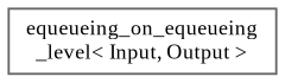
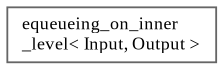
  digraph {
    rankdir=LR
    fontname="Liberation Serif"
-   n1 [color=grey40 fillcolor=white fontname="Liberation Serif" fontsize=10 height=0.2 label="equeueing_on_equeueing\l_level\< Input, Output \>" shape=box style=filled width=0.4]
+   n1 [color=grey40 fillcolor=white fontname="Liberation Serif" fontsize=10 height=0.2 label="equeueing_on_inner\l_level\< Input, Output \>" shape=box style=filled width=0.4]
  }
